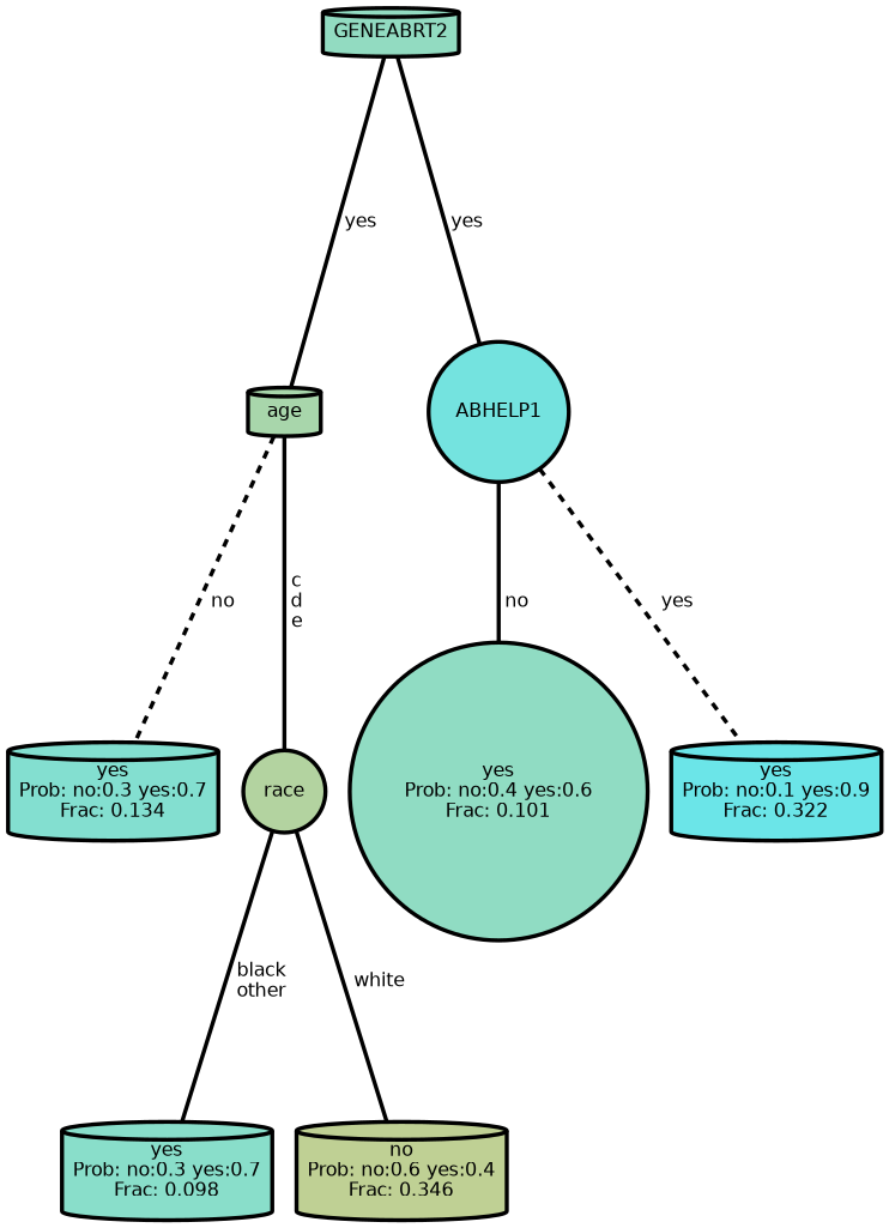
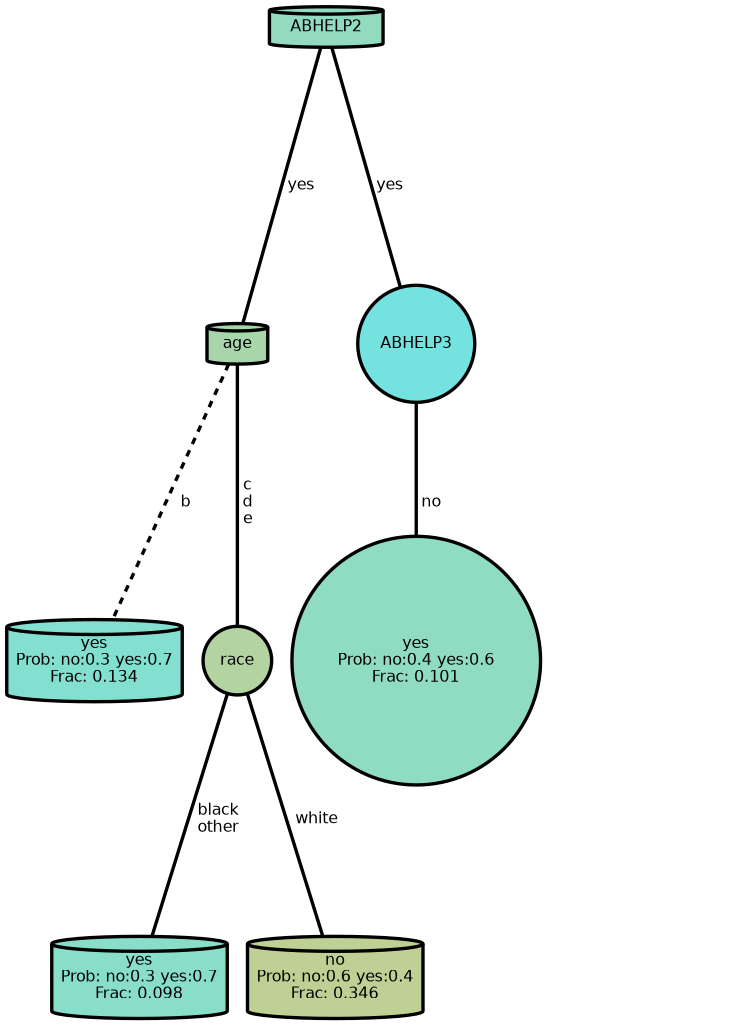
  graph {
    ranksep="0 equally"
    splines=straight
    node [color=black fontcolor=black fontname=helvetica penwidth=3 shape=cylinder style="filled, rounded"]
    edge [color=black fontname=helvetica penwidth=3 style=solid]
    n1 [fillcolor="#83dfd0" label="yes\nProb: no:0.3 yes:0.7\nFrac: 0.134"]
    n2 [fillcolor="#a8d6ab" label=age]
    n3 [fillcolor="#b3d3a0" label=race shape=circle]
    n4 [fillcolor="#89deca" label="yes\nProb: no:0.3 yes:0.7\nFrac: 0.098"]
    n5 [fillcolor="#bfd094" label="no\nProb: no:0.6 yes:0.4\nFrac: 0.346"]
-   n6 [fillcolor="#92dbc1" label=GENEABRT2]
-   n7 [fillcolor="#74e3df" label=ABHELP1 shape=circle]
+   n6 [fillcolor="#92dbc1" label=ABHELP2]
+   n7 [fillcolor="#74e3df" label=ABHELP3 shape=circle]
    n8 [fillcolor="#90dcc3" label="yes\nProb: no:0.4 yes:0.6\nFrac: 0.101" shape=circle]
-   n9 [fillcolor="#6be5e8" label="yes\nProb: no:0.1 yes:0.9\nFrac: 0.322"]
    subgraph sub_1 {
      rank=same
    }
-   n2 -- n1 [label=" no" style=dashed]
+   n2 -- n1 [label=" b" style=dashed]
    n2 -- n3 [label=" c\n d\n e"]
    n3 -- n4 [label=" black\n other" style=bold]
    n3 -- n5 [label=" white" style=bold]
    n6 -- n2 [label=" yes"]
    n6 -- n7 [label=" yes"]
    n7 -- n8 [label=" no" style=bold]
-   n7 -- n9 [label=" yes" style=dashed]
  }
